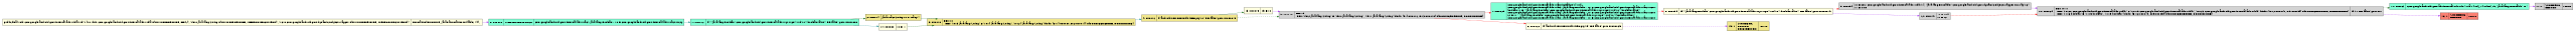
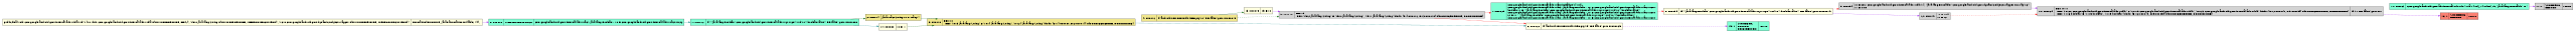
  digraph {
    rankdir=LR
    node [fillcolor=lightyellow shape=record style=filled]
    edge [color=purple]
    n1 [fillcolor=aquamarine label="{0\:\ 0x0000|MTH_ENTER_BLOCK\l|com.google.android.gms.internal.ads.zzaci\<java.lang.Boolean\> r0 = com.google.android.gms.internal.ads.zzact.zzcsy\l}"]
    n2 [fillcolor=aquamarine label="{1\:\ 0x0012|if (((java.lang.Boolean) com.google.android.gms.internal.ads.zzyr.zzpe().zzd(r0)).booleanValue() == false) goto L_0x0080\l}"]
    n3 [fillcolor=khaki label="{2\:\ 0x0014|java.zzact.String r0 = zzaep()\l}"]
    n4 [label="{14\:\ 0x0080|r0 = \"\"\l}"]
    n5 [fillcolor=khaki label="{3\:\ 0x0018|PHI: r0 \l  PHI: (r0v5 java.lang.String) = (r0v4 java.lang.String), (r0v24 java.lang.String) binds: [B:14:0x0080, B:2:0x0014] A[DONT_GENERATE, DONT_INLINE]\l}"]
    n6 [fillcolor=khaki label="{4\:\ 0x001c|if (android.text.TextUtils.isEmpty(r0) == false) goto L_0x007e\l}"]
    n7 [fillcolor=lightgrey label="{5\:\ 0x001e|PHI: r5 \l  PHI: (r5v2 java.lang.String) = (r5v0 java.lang.String), (r5v1 java.lang.String) binds: [B:4:0x001c, B:13:0x007e] A[DONT_GENERATE, DONT_INLINE]\l}"]
    n8 [label="{13\:\ 0x007e|r5 = r0\l}"]
    n9 [label="{6\:\ 0x0022|if (android.text.TextUtils.isEmpty(r5) == false) goto L_0x0025\l}"]
    n10 [fillcolor=aquamarine label="{7\:\ 0x0025|com.google.android.gms.internal.ads.zzact.initialize(r4.zzlj)\lcom.google.android.gms.internal.ads.zzaci\<java.lang.Boolean\> r0 = com.google.android.gms.internal.ads.zzact.zzcsw\lboolean r1 = ((java.lang.Boolean) com.google.android.gms.internal.ads.zzyr.zzpe().zzd(r0)).booleanValue()\lcom.google.android.gms.internal.ads.zzaci\<java.lang.Boolean\> r0 = com.google.android.gms.internal.ads.zzact.zzcou\lr2 = r1 \| ((java.lang.Boolean) com.google.android.gms.internal.ads.zzyr.zzpe().zzd(r0)).booleanValue()\lcom.google.android.gms.internal.ads.zzaci\<java.lang.Boolean\> r0 = com.google.android.gms.internal.ads.zzact.zzcou\l}"]
-   n11 [fillcolor=khaki label="{15\:\ ?|SYNTHETIC\lRETURN\lORIG_RETURN\l|return\l}"]
+   n11 [fillcolor=aquamarine label="{15\:\ ?|SYNTHETIC\lRETURN\lORIG_RETURN\l|return\l}"]
    n12 [label="{8\:\ 0x005d|if (((java.lang.Boolean) com.google.android.gms.internal.ads.zzyr.zzpe().zzd(r0)).booleanValue() == false) goto L_0x007b\l}"]
    n13 [fillcolor=lightgrey label="{9\:\ 0x005f|r0 = new com.google.android.gms.internal.ads.zzblb(r4, (java.lang.Runnable) com.google.android.gms.dynamic.ObjectWrapper.unwrap(r6))\lr1 = true\l}"]
    n14 [fillcolor=lightgrey label="{12\:\ 0x007b|r0 = null\lr1 = r2\l}"]
    n15 [fillcolor=lightgrey label="{10\:\ 0x006d|PHI: r0 r1 \l  PHI: (r0v20 com.google.android.gms.internal.ads.zzblb) = (r0v19 com.google.android.gms.internal.ads.zzblb), (r0v23 com.google.android.gms.internal.ads.zzblb) binds: [B:12:0x007b, B:9:0x005f] A[DONT_GENERATE, DONT_INLINE]\l  PHI: (r1v6 boolean) = (r1v5 boolean), (r1v9 boolean) binds: [B:12:0x007b, B:9:0x005f] A[DONT_GENERATE, DONT_INLINE]\l|if (r1 == false) goto L_?\l}"]
    n16 [fillcolor=aquamarine label="{11\:\ 0x006f|com.google.android.gms.ads.internal.zzk.zzlo().zza(r4.zzlj, r4.zzbtd, r5, (java.lang.Runnable) r0)\l}"]
    n17 [fillcolor=salmon label="{16\:\ ?|SYNTHETIC\lRETURN\l|return\l}"]
    n18 [fillcolor=lightgrey label="{17\:\ ?|SYNTHETIC\lRETURN\l|return\l}"]
    n19 [label="{public final void com.google.android.gms.internal.ads.zzbla.zzb((r4v0 'this' com.google.android.gms.internal.ads.zzbla A[IMMUTABLE_TYPE, THIS]), (r5v0 java.lang.String A[IMMUTABLE_TYPE, METHOD_ARGUMENT]), (r6v0 com.google.android.gms.dynamic.IObjectWrapper A[IMMUTABLE_TYPE, METHOD_ARGUMENT]))  | Annotation[RUNTIME, javax.annotation.Nullable, \{\}], \l}"]
    n1 -> n2 [color=teal]
    n2 -> n3 [color=darkgreen style=solid]
    n2 -> n4 [color=teal]
    n3 -> n5 [color=darkgreen]
    n4 -> n5 [color=darkgreen]
-   n5 -> n6 [color=teal]
+   n5 -> n9 [color=teal]
    n6 -> n7 [color=darkgreen style=dashed]
    n6 -> n8 [color=darkgreen]
    n7 -> n9 [color=red]
    n7 -> n10 [color=red]
    n8 -> n7
    n9 -> n11 [style=dashed]
    n10 -> n12 [color=red style=dashed]
    n12 -> n13 [color=red style=dashed]
    n12 -> n14
    n13 -> n15
-   n14 -> n15 [color=red]
-   n15 -> n16 [color=darkgreen style=dashed]
+   n14 -> n15 [color=red style=dashed]
    n15 -> n17
    n16 -> n18
    n19 -> n1
  }
